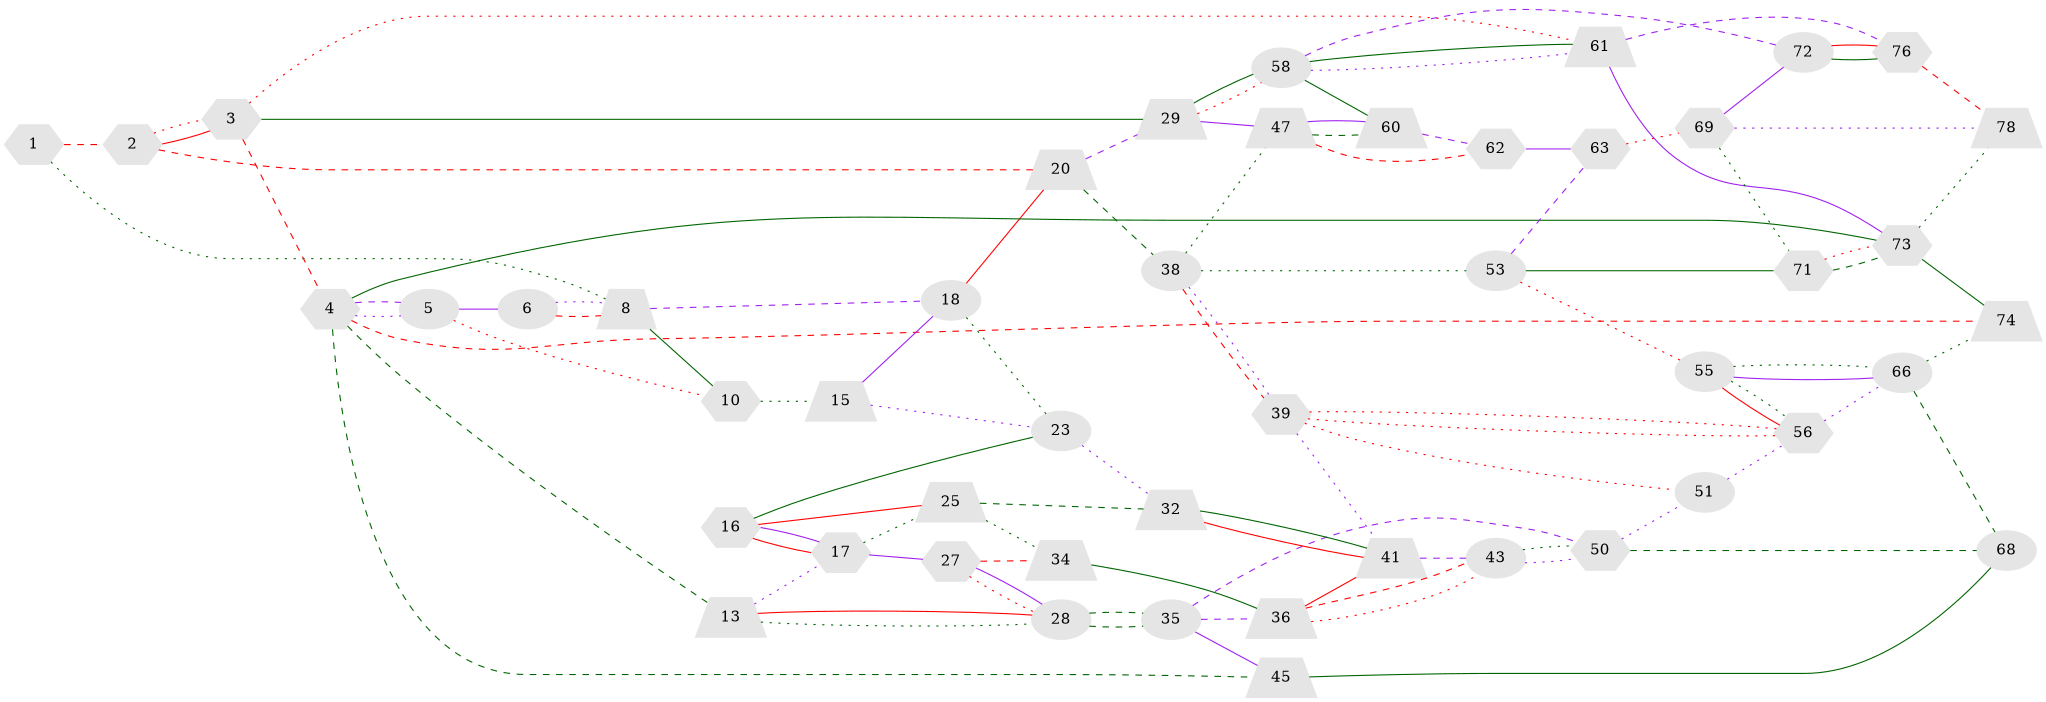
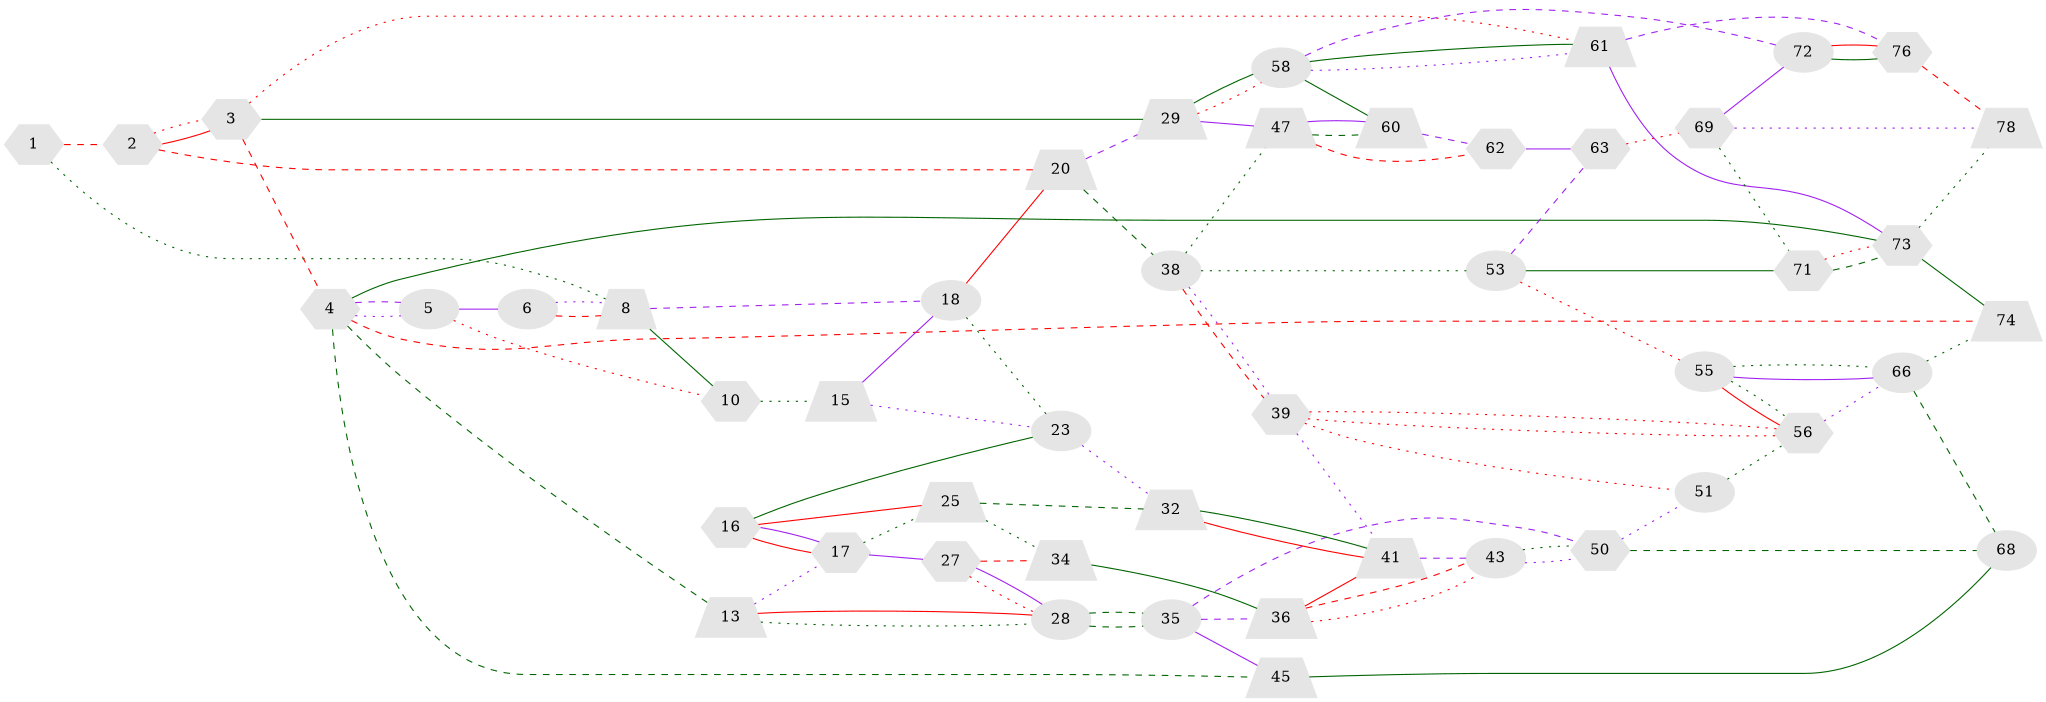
  graph {
    fontname="DejaVu Serif"
    rankdir=LR
    node [color=gray90 fontname="DejaVu Serif" shape=hexagon style=filled]
    edge [color=darkgreen fontname="DejaVu Serif" style=dotted]
    1 [super="+7"]
    2 [super="+12"]
    8 [shape=trapezium super="+9"]
    3
    20 [shape=trapezium super="+21"]
    10
    18 [shape=ellipse super="+22"]
    4 [super="+46"]
    29 [shape=trapezium super="+30"]
    61 [shape=trapezium super="+75"]
    38 [shape=ellipse super="+49"]
    5 [shape=ellipse super="+11"]
    13 [shape=trapezium super="+14"]
    45 [shape=trapezium]
    73 [super="+79"]
    74 [shape=trapezium]
    47 [shape=trapezium super="+48"]
    58 [shape=ellipse super="+59"]
    76 [super="+77"]
    6 [shape=ellipse]
    17 [super="+26"]
    28 [shape=ellipse]
    68 [shape=ellipse]
    78 [shape=trapezium]
    15 [shape=trapezium super="+19"]
    23 [shape=ellipse super="+31"]
    25 [shape=trapezium super="+33"]
    27
    35 [shape=ellipse super="+44"]
    16 [super="+24"]
    32 [shape=trapezium]
    34 [shape=trapezium]
    39 [super="+40"]
    53 [shape=ellipse super="+54"]
    41 [shape=trapezium super="+42"]
    36 [shape=trapezium super="+37"]
    50 [super="+52"]
    60 [shape=trapezium]
    62 [super="+64"]
    72 [shape=ellipse]
    43 [shape=ellipse]
    51 [shape=ellipse]
    56 [super="+57"]
    55 [shape=ellipse]
    63 [super="+65"]
    71
    66 [shape=ellipse super="+67"]
    69 [super="+70"]
    1 -- 2 [color=red style=dashed weight=2]
    1 -- 8
    2 -- 3 [color=red style=solid]
    2 -- 3 [color=red]
    2 -- 20 [color=red style=dashed]
    8 -- 10 [style=solid]
    8 -- 18 [color=purple style=dashed]
    3 -- 4 [color=red style=dashed]
    3 -- 29 [style=solid]
    3 -- 61 [color=red]
    20 -- 29 [color=purple style=dashed]
    20 -- 38 [style=dashed]
    10 -- 15
    18 -- 20 [color=red style=solid]
    18 -- 23
    4 -- 5 [color=purple]
    4 -- 5 [color=purple style=dashed]
    4 -- 13 [style=dashed]
    4 -- 45 [style=dashed]
    4 -- 73 [style=solid]
    4 -- 74 [color=red style=dashed]
    29 -- 47 [color=purple style=solid]
    29 -- 58 [color=red]
    29 -- 58 [style=solid]
    61 -- 73 [color=purple style=solid]
    61 -- 76 [color=purple style=dashed weight=2]
    38 -- 47
    38 -- 39 [color=red style=dashed]
    38 -- 39 [color=purple]
    38 -- 53
    5 -- 10 [color=red]
    5 -- 6 [color=purple style=solid]
    13 -- 17 [color=purple]
    13 -- 28
    13 -- 28 [color=red style=solid]
    45 -- 68 [style=solid]
    73 -- 74 [style=solid]
    73 -- 78
    47 -- 60 [style=dashed]
    47 -- 60 [color=purple style=solid]
    47 -- 62 [color=red style=dashed]
    58 -- 61 [color=purple]
    58 -- 61 [style=solid]
    58 -- 60 [style=solid]
    58 -- 72 [color=purple style=dashed]
    76 -- 78 [color=red style=dashed]
    6 -- 8 [color=red style=dashed]
    6 -- 8 [color=purple]
    17 -- 25
    17 -- 27 [color=purple style=solid]
    28 -- 35 [style=dashed]
    28 -- 35 [style=dashed]
    15 -- 18 [color=purple style=solid]
    15 -- 23 [color=purple]
    23 -- 32 [color=purple]
    25 -- 32 [style=dashed]
    25 -- 34
    27 -- 28 [color=red]
    27 -- 28 [color=purple style=solid]
    27 -- 34 [color=red style=dashed]
    35 -- 45 [color=purple style=solid]
    35 -- 36 [color=purple style=dashed]
    35 -- 50 [color=purple style=dashed]
    16 -- 17 [color=red style=solid]
    16 -- 17 [color=purple style=solid]
    16 -- 23 [style=solid]
    16 -- 25 [color=red style=solid]
    32 -- 41 [color=red style=solid]
    32 -- 41 [style=solid]
    34 -- 36 [style=solid]
    39 -- 41 [color=purple]
    39 -- 51 [color=red]
    39 -- 56 [color=red]
    39 -- 56 [color=red]
    53 -- 55 [color=red]
    53 -- 63 [color=purple style=dashed]
    53 -- 71 [style=solid]
    41 -- 43 [color=purple style=dashed]
    36 -- 41 [color=red style=solid]
    36 -- 43 [color=red]
    36 -- 43 [color=red style=dashed]
    50 -- 68 [style=dashed]
    50 -- 51 [color=purple]
    60 -- 62 [color=purple style=dashed]
    62 -- 63 [color=purple style=solid weight=2]
    72 -- 76 [style=solid]
    72 -- 76 [color=red style=solid]
    43 -- 50 [color=purple]
    43 -- 50
-   51 -- 56 [color=purple]
+   51 -- 56
    56 -- 66 [color=purple]
    55 -- 56 [color=red style=solid]
    55 -- 56
    55 -- 66 [color=purple style=solid]
    55 -- 66
    63 -- 69 [color=red]
    71 -- 73 [style=dashed]
    71 -- 73 [color=red]
    66 -- 74
    66 -- 68 [style=dashed]
    69 -- 78 [color=purple]
    69 -- 72 [color=purple style=solid]
    69 -- 71
  }
